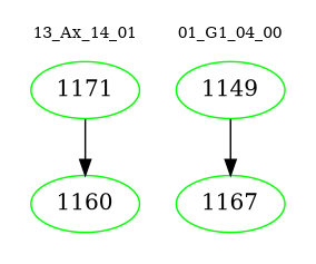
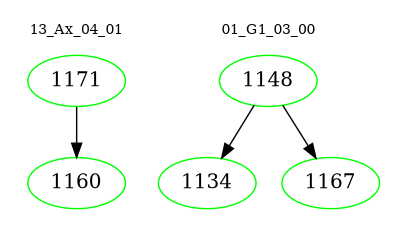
  digraph {
    node [color=green]
    edge [color=black]
    n1 [label=1171]
    n2 [label=1160]
-   n3 [label=1149]
+   n3 [label=1148]
+   n4 [label=1134]
    n5 [label=1167]
    subgraph cluster_1 {
      color=white
      fontsize=10
-     label="13_Ax_14_01"
+     label="13_Ax_04_01"
      n1
      n2
    }
    subgraph cluster_2 {
      color=white
      fontsize=10
-     label="01_G1_04_00"
+     label="01_G1_03_00"
      n3
+     n4
      n5
    }
    n1 -> n2
+   n3 -> n4
    n3 -> n5
  }
